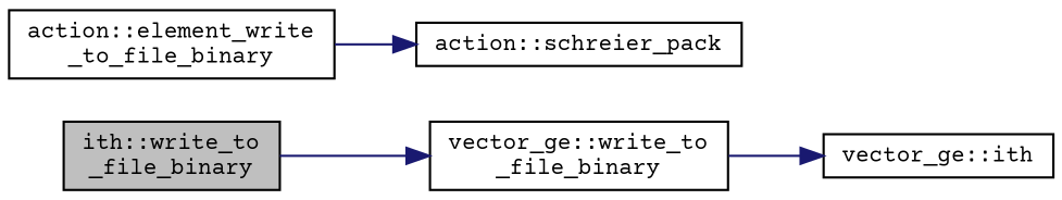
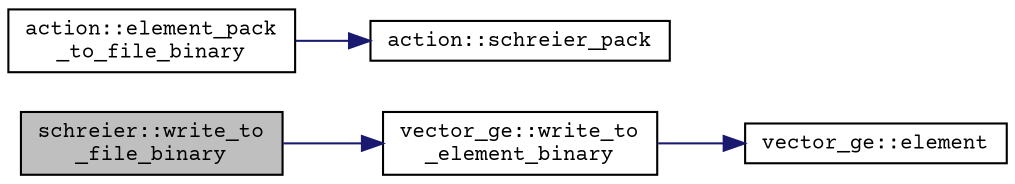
  digraph {
    fontname="Courier Prime"
    rankdir=LR
    node [color=black fillcolor=white fontname="Courier Prime" fontsize=10 shape=record style=filled]
    edge [color=midnightblue fontname="Courier Prime" fontsize=10 labelfontname=Helvetica labelfontsize=10 style=solid]
-   n1 [fillcolor=grey75 fontcolor=black height=0.2 label="ith::write_to\l_file_binary" width=0.4]
-   n2 [height=0.2 label="vector_ge::write_to\l_file_binary" width=0.4]
-   n3 [height=0.2 label="vector_ge::ith" width=0.4]
-   n4 [height=0.2 label="action::element_write\l_to_file_binary" width=0.4]
+   n1 [fillcolor=grey75 fontcolor=black height=0.2 label="schreier::write_to\l_file_binary" width=0.4]
+   n2 [height=0.2 label="vector_ge::write_to\l_element_binary" width=0.4]
+   n3 [height=0.2 label="vector_ge::element" width=0.4]
+   n4 [height=0.2 label="action::element_pack\l_to_file_binary" width=0.4]
    n5 [height=0.2 label="action::schreier_pack" width=0.4]
    n1 -> n2
    n2 -> n3
    n4 -> n5
  }
